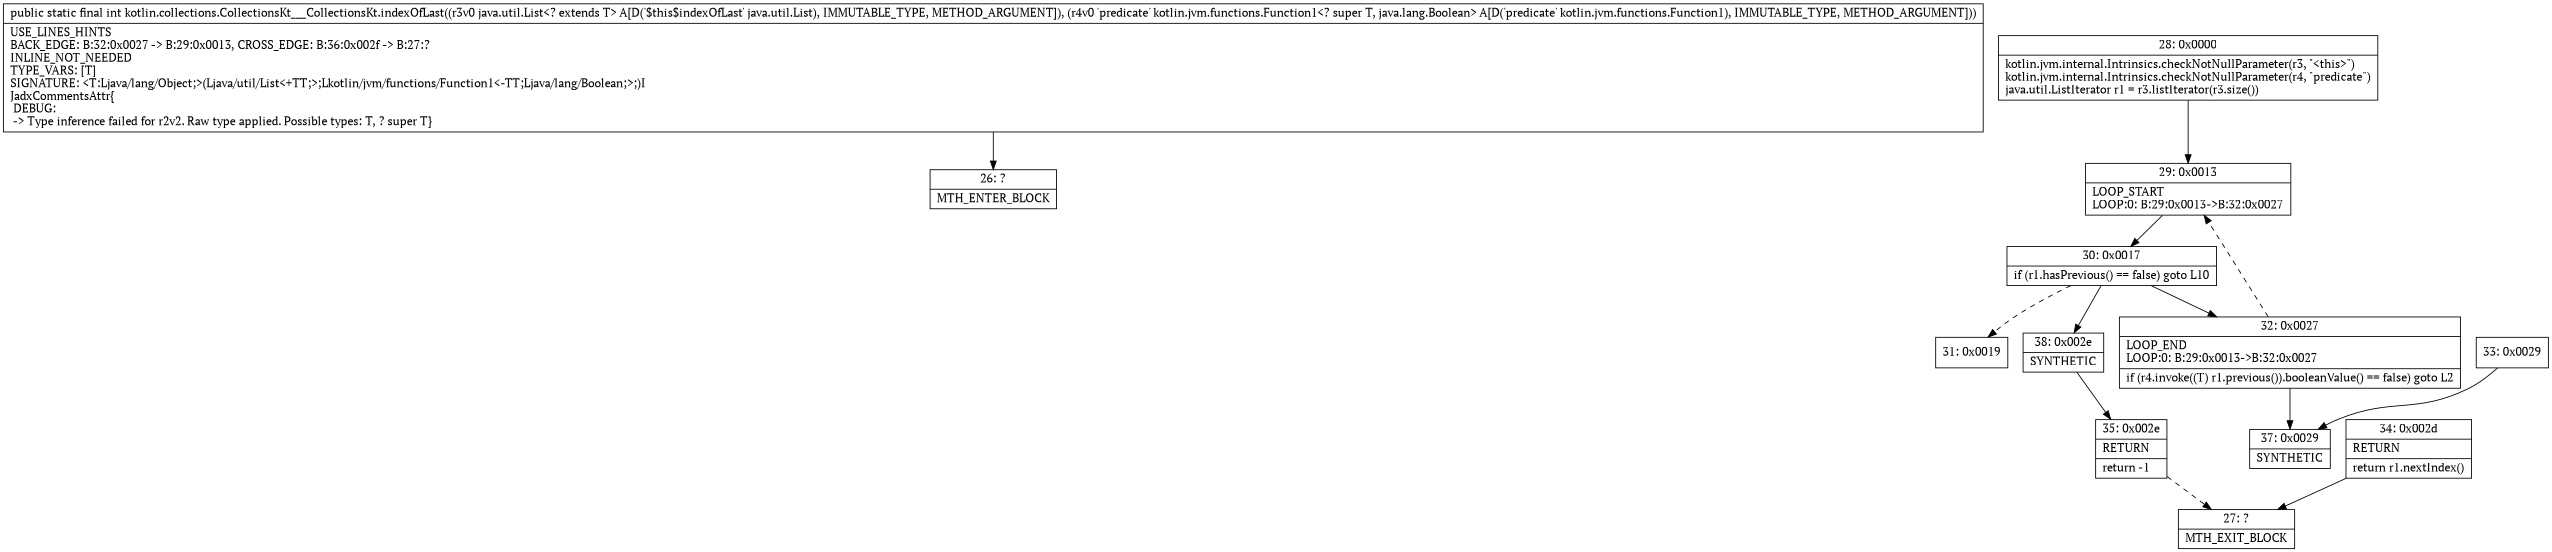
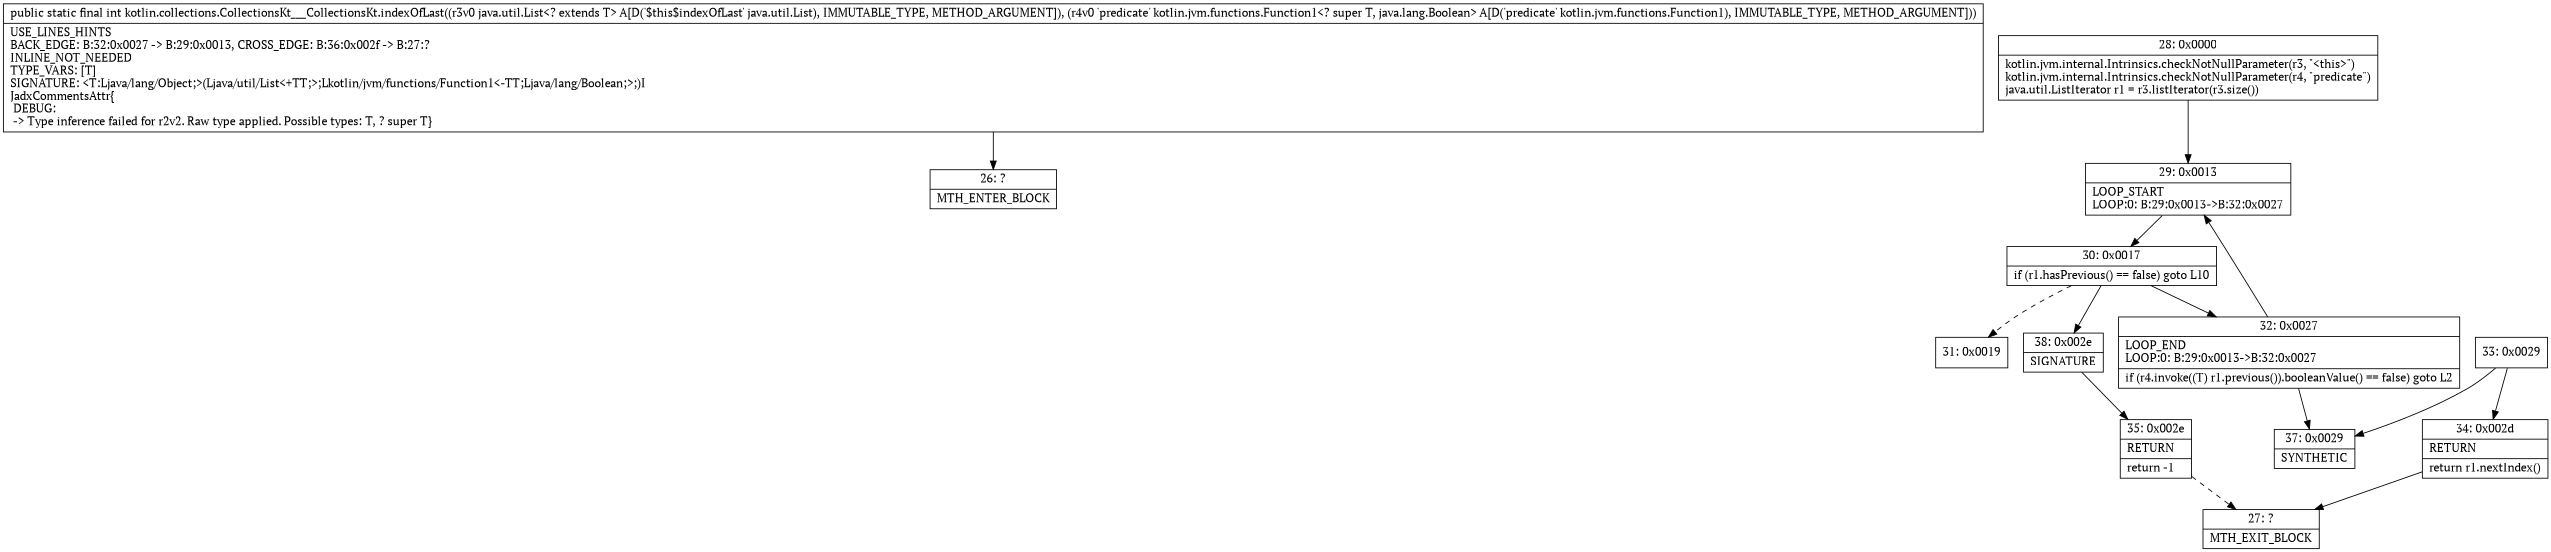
  digraph {
    fontname="PT Serif"
    node [fontname="PT Serif" shape=record]
    edge [fontname="PT Serif"]
    n1 [label="{26\:\ ?|MTH_ENTER_BLOCK\l}"]
    n2 [label="{28\:\ 0x0000|kotlin.jvm.internal.Intrinsics.checkNotNullParameter(r3, \"\<this\>\")\lkotlin.jvm.internal.Intrinsics.checkNotNullParameter(r4, \"predicate\")\ljava.util.ListIterator r1 = r3.listIterator(r3.size())\l}"]
    n3 [label="{29\:\ 0x0013|LOOP_START\lLOOP:0: B:29:0x0013\-\>B:32:0x0027\l}"]
    n4 [label="{30\:\ 0x0017|if (r1.hasPrevious() == false) goto L10\l}"]
    n5 [label="{31\:\ 0x0019}"]
-   n6 [label="{38\:\ 0x002e|SYNTHETIC\l}"]
+   n6 [label="{38\:\ 0x002e|SIGNATURE\l}"]
    n7 [label="{32\:\ 0x0027|LOOP_END\lLOOP:0: B:29:0x0013\-\>B:32:0x0027\l|if (r4.invoke((T) r1.previous()).booleanValue() == false) goto L2\l}"]
    n8 [label="{35\:\ 0x002e|RETURN\l|return \-1\l}"]
    n9 [label="{37\:\ 0x0029|SYNTHETIC\l}"]
    n10 [label="{33\:\ 0x0029}"]
    n11 [label="{34\:\ 0x002d|RETURN\l|return r1.nextIndex()\l}"]
    n12 [label="{27\:\ ?|MTH_EXIT_BLOCK\l}"]
    n13 [label="{public static final int kotlin.collections.CollectionsKt___CollectionsKt.indexOfLast((r3v0 java.util.List\<? extends T\> A[D('$this$indexOfLast' java.util.List), IMMUTABLE_TYPE, METHOD_ARGUMENT]), (r4v0 'predicate' kotlin.jvm.functions.Function1\<? super T, java.lang.Boolean\> A[D('predicate' kotlin.jvm.functions.Function1), IMMUTABLE_TYPE, METHOD_ARGUMENT]))  | USE_LINES_HINTS\lBACK_EDGE: B:32:0x0027 \-\> B:29:0x0013, CROSS_EDGE: B:36:0x002f \-\> B:27:?\lINLINE_NOT_NEEDED\lTYPE_VARS: [T]\lSIGNATURE: \<T:Ljava\/lang\/Object;\>(Ljava\/util\/List\<+TT;\>;Lkotlin\/jvm\/functions\/Function1\<\-TT;Ljava\/lang\/Boolean;\>;)I\lJadxCommentsAttr\{\l DEBUG: \l \-\> Type inference failed for r2v2. Raw type applied. Possible types: T, ? super T\}\l}"]
    n2 -> n3
    n3 -> n4
    n4 -> n5 [style=dashed]
    n4 -> n6
    n4 -> n7
    n6 -> n8
-   n7 -> n3 [style=dashed]
+   n7 -> n3
    n7 -> n9 [style=solid]
    n8 -> n12 [style=dashed]
    n10 -> n9
+   n10 -> n11
    n11 -> n12
    n13 -> n1
  }
